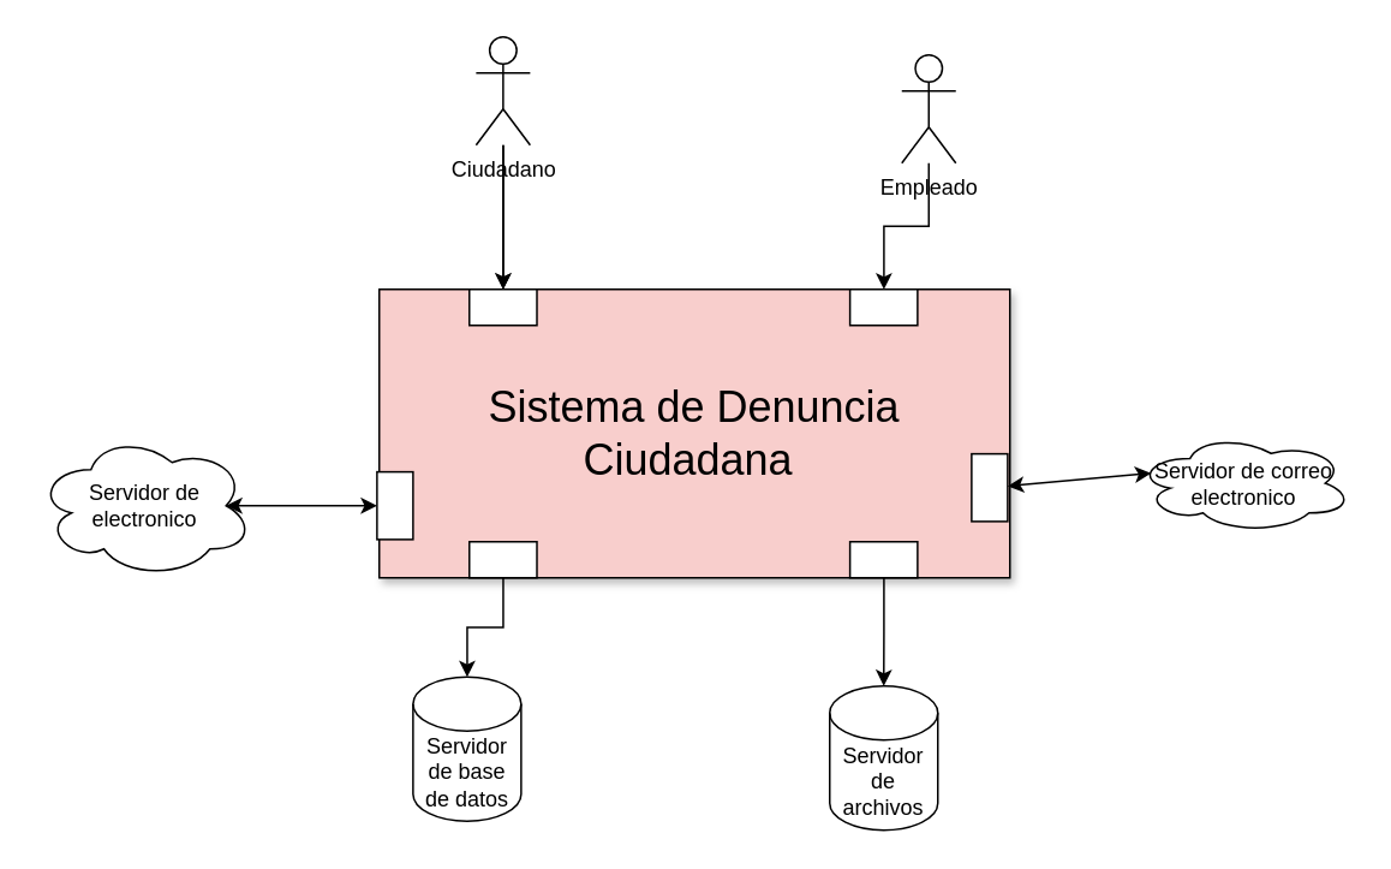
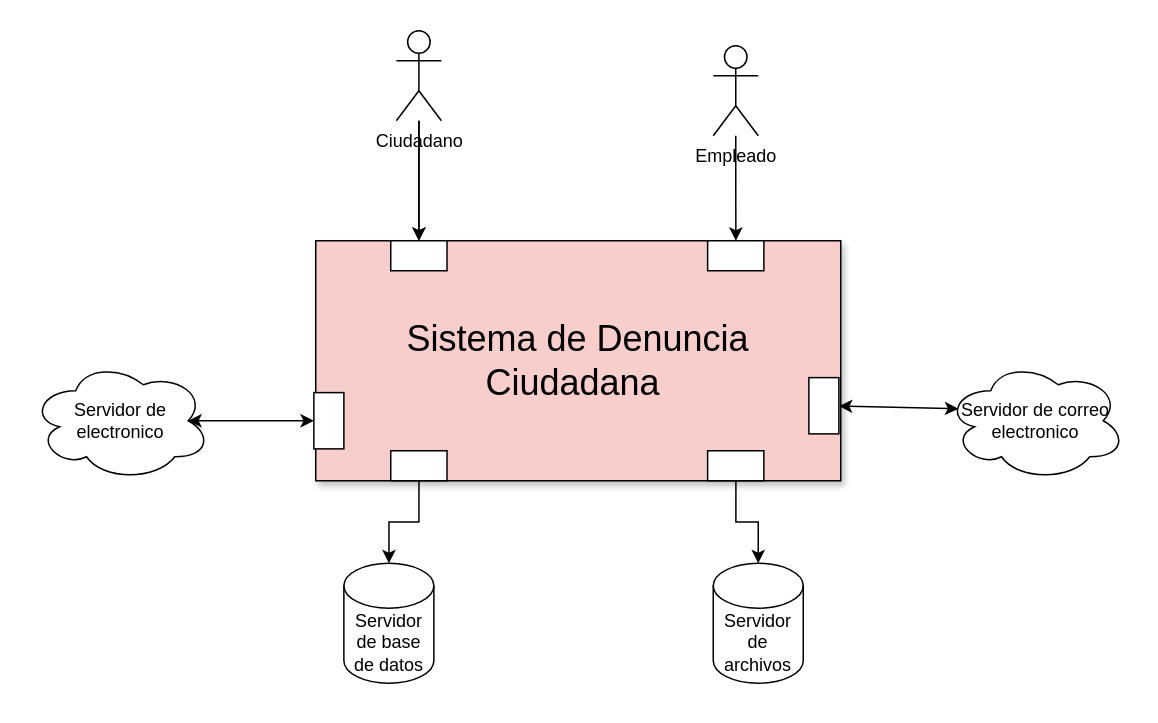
  <mxCell id="0" />
  <mxCell id="1" parent="0" />
  <mxCell id="2" value="&lt;font style=&quot;font-size: 24px;&quot;&gt;Sistema de Denuncia Ciudadana&amp;nbsp; &lt;/font&gt;" style="rounded=0;whiteSpace=wrap;html=1;shadow=1;fillColor=#f8cecc;" vertex="1" parent="1"><mxGeometry x="210" y="160" width="350" height="160" as="geometry" /></mxCell>
  <mxCell id="3" value="" style="rounded=0;whiteSpace=wrap;html=1;" vertex="1" parent="1"><mxGeometry x="260" y="160" width="37.5" height="20" as="geometry" /></mxCell>
  <mxCell id="4" value="" style="rounded=0;whiteSpace=wrap;html=1;" vertex="1" parent="1"><mxGeometry x="471.25" y="160" width="37.5" height="20" as="geometry" /></mxCell>
  <mxCell id="5" value="" style="rounded=0;whiteSpace=wrap;html=1;rotation=-90;" vertex="1" parent="1"><mxGeometry x="200" y="270" width="37.5" height="20" as="geometry" /></mxCell>
  <mxCell id="6" value="" style="rounded=0;whiteSpace=wrap;html=1;rotation=-90;" vertex="1" parent="1"><mxGeometry x="530" y="260" width="37.5" height="20" as="geometry" /></mxCell>
  <mxCell id="7" value="" style="edgeStyle=orthogonalEdgeStyle;rounded=0;orthogonalLoop=1;jettySize=auto;html=1;" edge="1" parent="1" source="8" target="11"><mxGeometry relative="1" as="geometry" /></mxCell>
  <mxCell id="8" value="" style="rounded=0;whiteSpace=wrap;html=1;" vertex="1" parent="1"><mxGeometry x="260" y="300" width="37.5" height="20" as="geometry" /></mxCell>
  <mxCell id="9" value="" style="edgeStyle=orthogonalEdgeStyle;rounded=0;orthogonalLoop=1;jettySize=auto;html=1;" edge="1" parent="1" source="10" target="12"><mxGeometry relative="1" as="geometry" /></mxCell>
  <mxCell id="10" value="" style="rounded=0;whiteSpace=wrap;html=1;" vertex="1" parent="1"><mxGeometry x="471.25" y="300" width="37.5" height="20" as="geometry" /></mxCell>
  <mxCell id="11" value="Servidor de base de datos" style="shape=cylinder3;whiteSpace=wrap;html=1;boundedLbl=1;backgroundOutline=1;size=15;" vertex="1" parent="1"><mxGeometry x="228.75" y="375" width="60" height="80" as="geometry" /></mxCell>
- <mxCell id="12" value="Servidor de archivos" style="shape=cylinder3;whiteSpace=wrap;html=1;boundedLbl=1;backgroundOutline=1;size=15;" vertex="1" parent="1"><mxGeometry x="460" y="380" width="60" height="80" as="geometry" /></mxCell>
+ <mxCell id="12" value="Servidor de archivos" style="shape=cylinder3;whiteSpace=wrap;html=1;boundedLbl=1;backgroundOutline=1;size=15;" vertex="1" parent="1"><mxGeometry x="475" y="375" width="60" height="80" as="geometry" /></mxCell>
  <mxCell id="13" value="" style="edgeStyle=orthogonalEdgeStyle;rounded=0;orthogonalLoop=1;jettySize=auto;html=1;" edge="1" parent="1" source="15" target="3"><mxGeometry relative="1" as="geometry" /></mxCell>
  <mxCell id="14" value="" style="edgeStyle=orthogonalEdgeStyle;rounded=0;orthogonalLoop=1;jettySize=auto;html=1;" edge="1" parent="1" source="15" target="3"><mxGeometry relative="1" as="geometry" /></mxCell>
  <mxCell id="15" value="Ciudadano" style="shape=umlActor;verticalLabelPosition=bottom;verticalAlign=top;html=1;outlineConnect=0;" vertex="1" parent="1"><mxGeometry x="263.75" y="20" width="30" height="60" as="geometry" /></mxCell>
  <mxCell id="16" value="" style="edgeStyle=orthogonalEdgeStyle;rounded=0;orthogonalLoop=1;jettySize=auto;html=1;" edge="1" parent="1" source="17" target="4"><mxGeometry relative="1" as="geometry" /></mxCell>
- <mxCell id="17" value="Empleado" style="shape=umlActor;verticalLabelPosition=bottom;verticalAlign=top;html=1;outlineConnect=0;" vertex="1" parent="1"><mxGeometry x="500" y="30" width="30" height="60" as="geometry" /></mxCell>
+ <mxCell id="17" value="Empleado" style="shape=umlActor;verticalLabelPosition=bottom;verticalAlign=top;html=1;outlineConnect=0;" vertex="1" parent="1"><mxGeometry x="475" y="30" width="30" height="60" as="geometry" /></mxCell>
  <mxCell id="18" value="Servidor de electronico" style="ellipse;shape=cloud;whiteSpace=wrap;html=1;" vertex="1" parent="1"><mxGeometry x="20" y="240" width="120" height="80" as="geometry" /></mxCell>
- <mxCell id="19" value="Servidor de correo electronico" style="ellipse;shape=cloud;whiteSpace=wrap;html=1;" vertex="1" parent="1"><mxGeometry x="630" y="240" width="120" height="55" as="geometry" /></mxCell>
+ <mxCell id="19" value="Servidor de correo electronico" style="ellipse;shape=cloud;whiteSpace=wrap;html=1;" vertex="1" parent="1"><mxGeometry x="630" y="240" width="120" height="80" as="geometry" /></mxCell>
  <mxCell id="20" value="" style="endArrow=classic;startArrow=classic;html=1;rounded=0;exitX=0.875;exitY=0.5;exitDx=0;exitDy=0;exitPerimeter=0;entryX=0.5;entryY=0;entryDx=0;entryDy=0;" edge="1" parent="1" source="18" target="5"><mxGeometry width="50" height="50" relative="1" as="geometry"><mxPoint x="390" y="290" as="sourcePoint" /><mxPoint x="440" y="240" as="targetPoint" /></mxGeometry></mxCell>
  <mxCell id="21" value="" style="endArrow=classic;startArrow=classic;html=1;rounded=0;entryX=0.07;entryY=0.4;entryDx=0;entryDy=0;entryPerimeter=0;" edge="1" parent="1" source="6" target="19"><mxGeometry width="50" height="50" relative="1" as="geometry"><mxPoint x="556" y="279.52" as="sourcePoint" /><mxPoint x="640" y="279.52" as="targetPoint" /></mxGeometry></mxCell>
